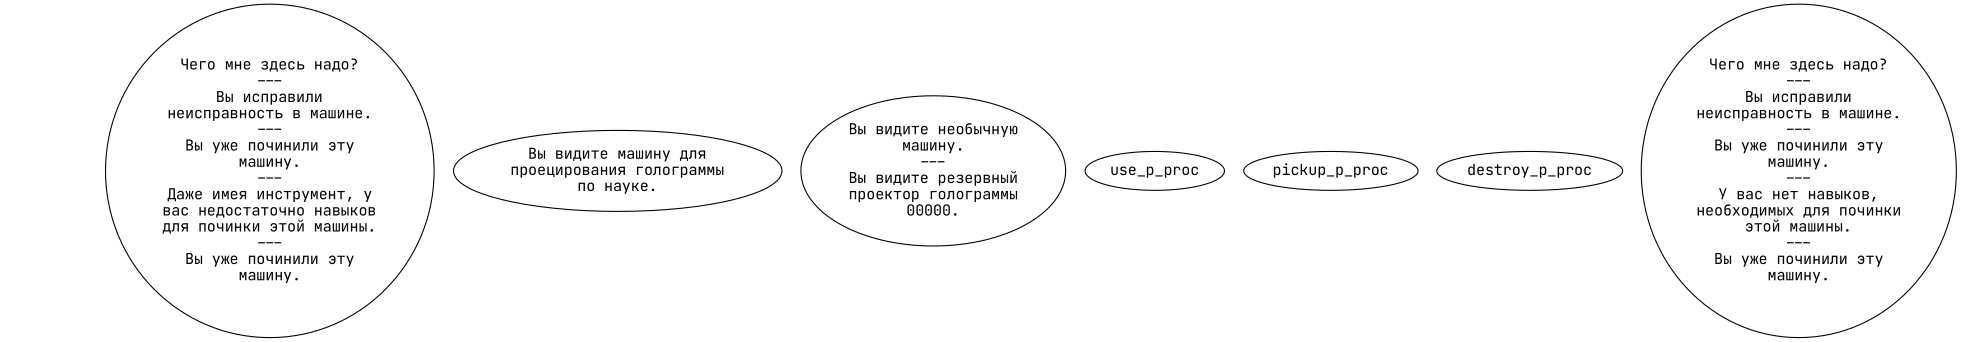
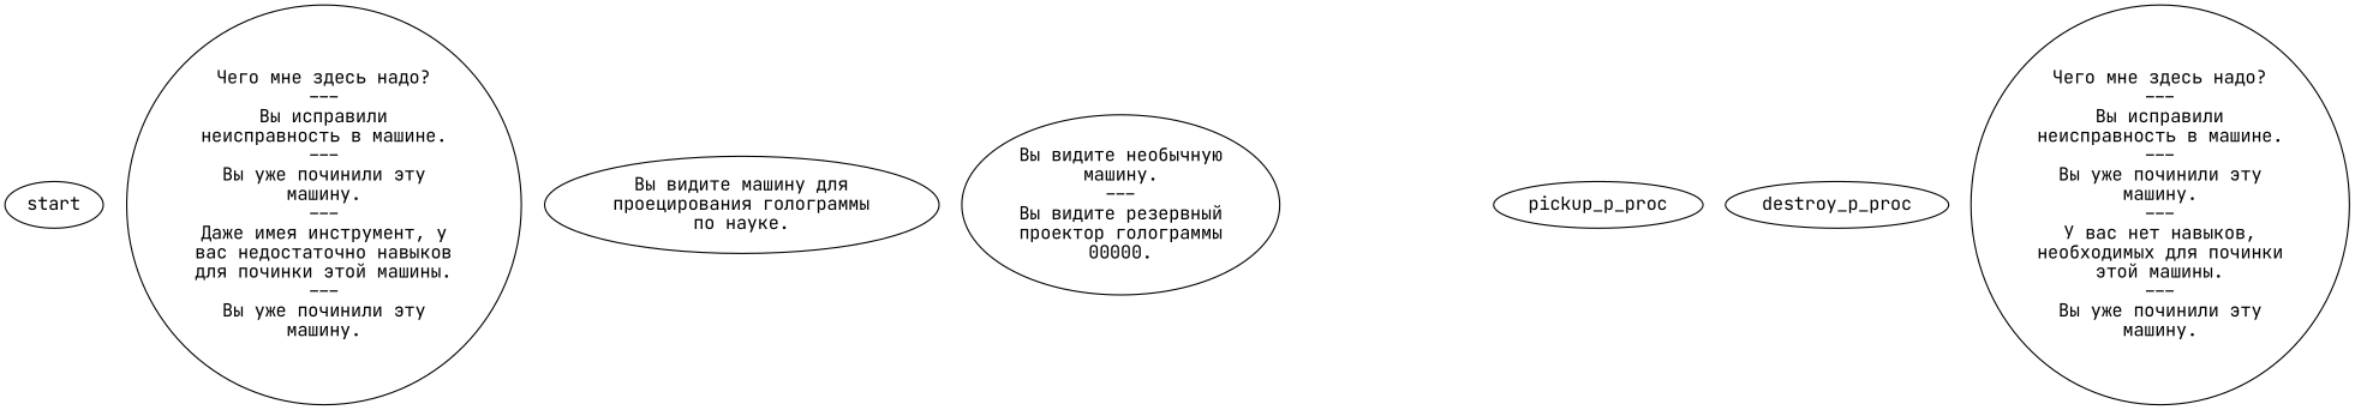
  digraph {
    fontname="JetBrains Mono"
    node [color="#000000" fillcolor="#FFFFFF" style=filled fontname="JetBrains Mono"]
+   start
    n2 [label="Чего мне здесь надо?\n---\nВы исправили\nнеисправность в машине.\n---\nВы уже починили эту\nмашину.\n---\nДаже имея инструмент, у\nвас недостаточно навыков\nдля починки этой машины.\n---\nВы уже починили эту\nмашину."]
    n3 [label="Вы видите машину для\nпроецирования голограммы\nпо науке."]
    n4 [label="Вы видите необычную\nмашину.\n---\nВы видите резервный\nпроектор голограммы\n00000."]
-   use_p_proc
    pickup_p_proc
    destroy_p_proc
    n8 [label="Чего мне здесь надо?\n---\nВы исправили\nнеисправность в машине.\n---\nВы уже починили эту\nмашину.\n---\nУ вас нет навыков,\nнеобходимых для починки\nэтой машины.\n---\nВы уже починили эту\nмашину."]
  }
